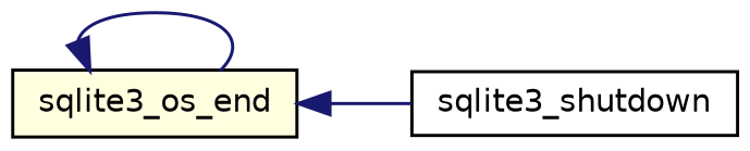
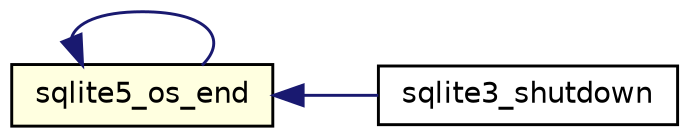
  digraph {
    rankdir=LR
    fontname="DejaVu Sans"
    node [color=black fontname="DejaVu Sans" fontsize=10 shape=record style=filled]
    edge [color=midnightblue dir=back fontname="DejaVu Sans" fontsize=10 labelfontname=FreeSans labelfontsize=10 style=solid]
-   n1 [fillcolor=lightyellow fontcolor=black height=0.2 label=sqlite3_os_end width=0.4]
+   n1 [fillcolor=lightyellow fontcolor=black height=0.2 label=sqlite5_os_end width=0.4]
    n2 [fillcolor=white height=0.2 label=sqlite3_shutdown width=0.4]
    n1 -> n1
    n1 -> n2
  }
